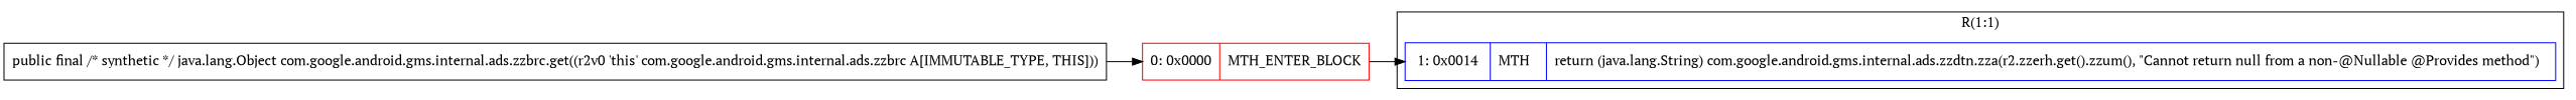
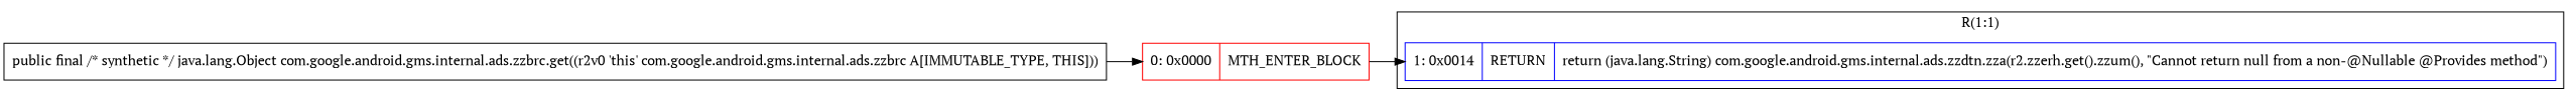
  digraph {
    rankdir=LR
    fontname="PT Serif"
    node [shape=record fontname="PT Serif"]
    edge [fontname="PT Serif"]
-   n1 [color=blue label="{1\:\ 0x0014|MTH\l|return (java.lang.String) com.google.android.gms.internal.ads.zzdtn.zza(r2.zzerh.get().zzum(), \"Cannot return null from a non\-@Nullable @Provides method\")\l}"]
+   n1 [color=blue label="{1\:\ 0x0014|RETURN\l|return (java.lang.String) com.google.android.gms.internal.ads.zzdtn.zza(r2.zzerh.get().zzum(), \"Cannot return null from a non\-@Nullable @Provides method\")\l}"]
    n2 [color=red label="{0\:\ 0x0000|MTH_ENTER_BLOCK\l}"]
    n3 [label="{public final \/* synthetic *\/ java.lang.Object com.google.android.gms.internal.ads.zzbrc.get((r2v0 'this' com.google.android.gms.internal.ads.zzbrc A[IMMUTABLE_TYPE, THIS])) }"]
    subgraph cluster_1 {
      label="R(1:1)"
      n1
    }
    n2 -> n1
    n3 -> n2
  }
